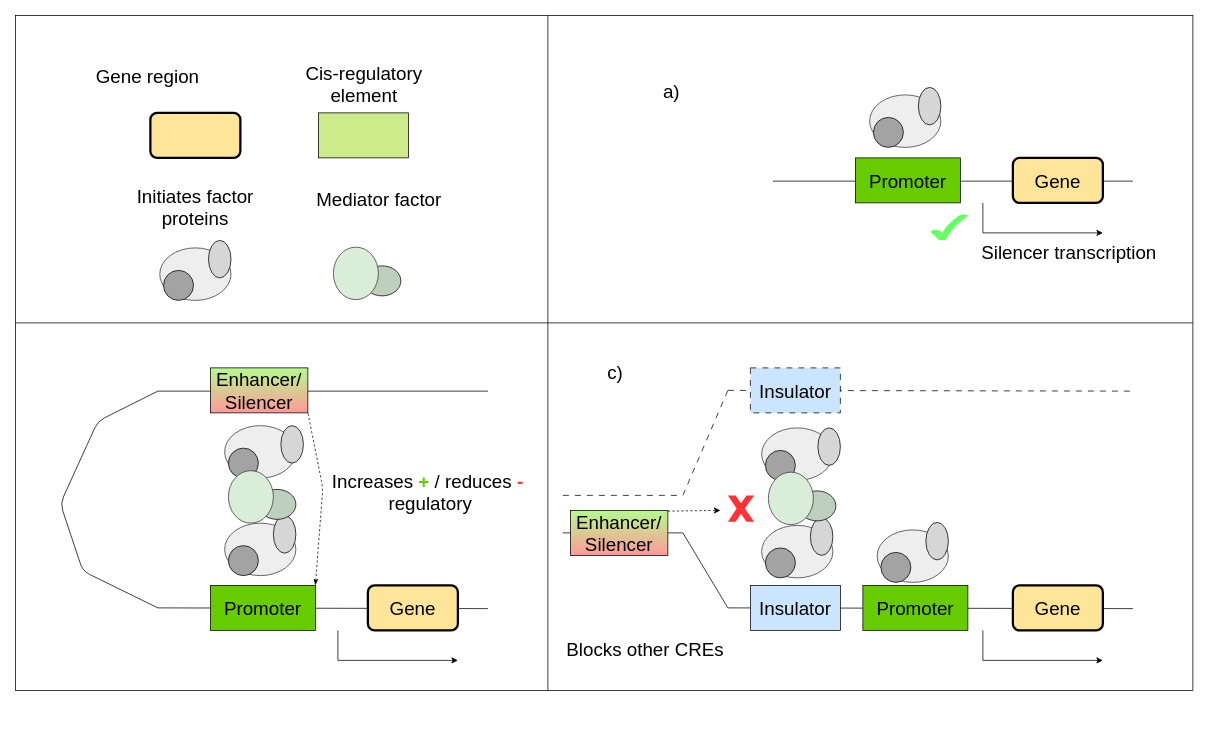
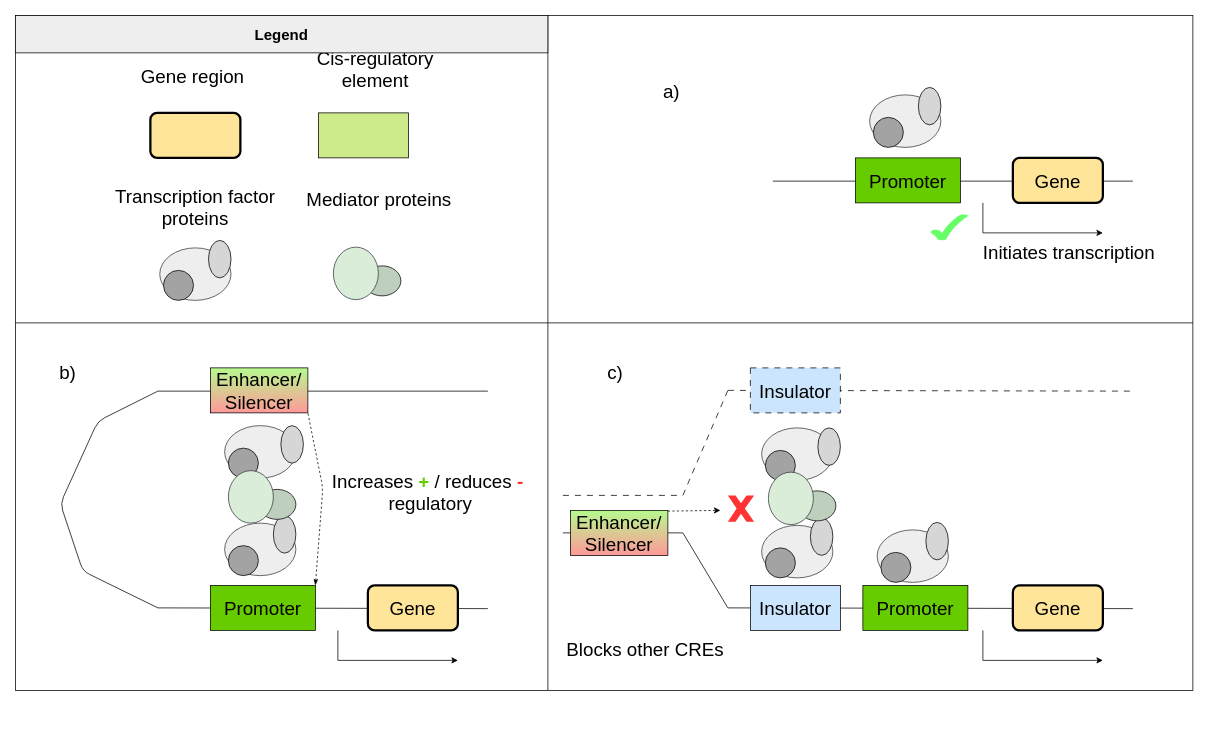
  <mxCell id="0" />
  <mxCell id="1" parent="0" />
  <mxCell id="2" value="" style="shape=internalStorage;whiteSpace=wrap;html=1;backgroundOutline=1;dx=710;dy=410;" vertex="1" parent="1"><mxGeometry x="20" y="20" width="1570" height="900" as="geometry" /></mxCell>
  <mxCell id="3" value="" style="ellipse;whiteSpace=wrap;html=1;fillColor=#eeeeee;strokeColor=#36393d;fillStyle=solid;fontSize=25;" vertex="1" parent="1"><mxGeometry x="1159" y="126" width="95" height="70" as="geometry" /></mxCell>
  <mxCell id="4" value="" style="endArrow=none;html=1;rounded=0;fontSize=25;" parent="1" edge="1"><mxGeometry width="50" height="50" relative="1" as="geometry"><mxPoint x="1030" y="241" as="sourcePoint" /><mxPoint x="1510" y="241" as="targetPoint" /></mxGeometry></mxCell>
  <mxCell id="5" value="Promoter" style="rounded=0;whiteSpace=wrap;html=1;fontSize=25;fillColor=#66CC00;" parent="1" vertex="1"><mxGeometry x="1140" y="210" width="140" height="60" as="geometry" /></mxCell>
  <mxCell id="6" value="&lt;font&gt;Gene&lt;/font&gt;" style="rounded=1;whiteSpace=wrap;html=1;fillColor=#FFE599;glass=0;strokeWidth=3;fontSize=25;" parent="1" vertex="1"><mxGeometry x="1350" y="210" width="120" height="60" as="geometry" /></mxCell>
  <mxCell id="7" value="" style="endArrow=classic;html=1;rounded=0;strokeWidth=1;fontSize=25;" parent="1" edge="1"><mxGeometry width="50" height="50" relative="1" as="geometry"><mxPoint x="1310" y="270" as="sourcePoint" /><mxPoint x="1470" y="310" as="targetPoint" /><Array as="points"><mxPoint x="1310" y="310" /></Array></mxGeometry></mxCell>
- <mxCell id="8" value="Silencer transcription" style="text;html=1;align=center;verticalAlign=middle;whiteSpace=wrap;rounded=0;fontSize=25;" parent="1" vertex="1"><mxGeometry x="1300" y="320" width="250" height="30" as="geometry" /></mxCell>
+ <mxCell id="8" value="Initiates transcription" style="text;html=1;align=center;verticalAlign=middle;whiteSpace=wrap;rounded=0;fontSize=25;" parent="1" vertex="1"><mxGeometry x="1300" y="320" width="250" height="30" as="geometry" /></mxCell>
  <mxCell id="9" value="" style="endArrow=none;html=1;rounded=0;fontSize=25;" parent="1" edge="1"><mxGeometry width="50" height="50" relative="1" as="geometry"><mxPoint x="210" y="810" as="sourcePoint" /><mxPoint x="650" y="811" as="targetPoint" /></mxGeometry></mxCell>
  <mxCell id="10" value="Promoter" style="rounded=0;whiteSpace=wrap;html=1;fontSize=25;fillColor=#66CC00;" parent="1" vertex="1"><mxGeometry x="280" y="780" width="140" height="60" as="geometry" /></mxCell>
  <mxCell id="11" value="Gene" style="rounded=1;whiteSpace=wrap;html=1;fontSize=25;fillColor=#FFE599;glass=0;strokeWidth=3;" parent="1" vertex="1"><mxGeometry x="490" y="780" width="120" height="60" as="geometry" /></mxCell>
  <mxCell id="12" value="" style="endArrow=none;html=1;rounded=0;fontSize=25;" parent="1" edge="1"><mxGeometry width="50" height="50" relative="1" as="geometry"><mxPoint x="210" y="521" as="sourcePoint" /><mxPoint x="650" y="521" as="targetPoint" /></mxGeometry></mxCell>
  <mxCell id="13" value="" style="endArrow=none;html=1;rounded=1;curved=0;fontSize=25;" parent="1" edge="1"><mxGeometry width="50" height="50" relative="1" as="geometry"><mxPoint x="210" y="810" as="sourcePoint" /><mxPoint x="210" y="521" as="targetPoint" /><Array as="points"><mxPoint x="110" y="761" /><mxPoint x="80" y="671" /><mxPoint x="130" y="561" /></Array></mxGeometry></mxCell>
  <mxCell id="14" value="" style="endArrow=classic;html=1;rounded=0;strokeWidth=1;fontSize=25;" parent="1" edge="1"><mxGeometry width="50" height="50" relative="1" as="geometry"><mxPoint x="450" y="840" as="sourcePoint" /><mxPoint x="610" y="880" as="targetPoint" /><Array as="points"><mxPoint x="450" y="880" /></Array></mxGeometry></mxCell>
  <mxCell id="15" value="Increases&amp;nbsp;&lt;span&gt;&lt;b&gt;&lt;font style=&quot;color: rgb(102, 204, 0);&quot;&gt;+&lt;/font&gt;&lt;/b&gt;&lt;font style=&quot;color: rgb(102, 204, 0);&quot;&gt;&amp;nbsp;&lt;/font&gt;&lt;/span&gt;/ reduces &lt;font style=&quot;color: rgb(255, 51, 51);&quot;&gt;&lt;b&gt;-&lt;/b&gt;&lt;/font&gt;&lt;br&gt;&amp;nbsp;regulatory" style="text;html=1;align=center;verticalAlign=middle;whiteSpace=wrap;rounded=0;fontSize=25;" parent="1" vertex="1"><mxGeometry x="420" y="640" width="300" height="30" as="geometry" /></mxCell>
  <mxCell id="16" value="Blocks other CREs" style="text;html=1;align=center;verticalAlign=middle;whiteSpace=wrap;rounded=0;fontSize=25;" parent="1" vertex="1"><mxGeometry x="750" y="850" width="220" height="30" as="geometry" /></mxCell>
  <mxCell id="17" value="" style="endArrow=none;html=1;rounded=0;fontSize=25;" parent="1" edge="1"><mxGeometry width="50" height="50" relative="1" as="geometry"><mxPoint x="970" y="810" as="sourcePoint" /><mxPoint x="1510" y="811" as="targetPoint" /></mxGeometry></mxCell>
  <mxCell id="18" value="Promoter" style="rounded=0;whiteSpace=wrap;html=1;fontSize=25;fillColor=#66CC00;" parent="1" vertex="1"><mxGeometry x="1150" y="780" width="140" height="60" as="geometry" /></mxCell>
  <mxCell id="19" value="Gene" style="rounded=1;whiteSpace=wrap;html=1;fontSize=25;fillColor=#FFE599;glass=0;strokeWidth=3;" parent="1" vertex="1"><mxGeometry x="1350" y="780" width="120" height="60" as="geometry" /></mxCell>
  <mxCell id="20" value="" style="ellipse;whiteSpace=wrap;html=1;fillColor=#eeeeee;strokeColor=#36393d;fillStyle=solid;fontSize=25;" parent="1" vertex="1"><mxGeometry x="1015" y="700" width="95" height="70" as="geometry" /></mxCell>
  <mxCell id="21" value="" style="ellipse;whiteSpace=wrap;html=1;fillColor=#A3A3A3;fontSize=25;" parent="1" vertex="1"><mxGeometry x="1020" y="730" width="40" height="40" as="geometry" /></mxCell>
  <mxCell id="22" value="" style="ellipse;whiteSpace=wrap;html=1;fillColor=#D6D6D6;fontSize=25;" parent="1" vertex="1"><mxGeometry x="1080" y="690" width="30" height="50" as="geometry" /></mxCell>
  <mxCell id="23" value="" style="endArrow=none;html=1;rounded=0;dashed=1;dashPattern=8 8;fontSize=25;" parent="1" edge="1"><mxGeometry width="50" height="50" relative="1" as="geometry"><mxPoint x="970" y="520" as="sourcePoint" /><mxPoint x="1510" y="521" as="targetPoint" /></mxGeometry></mxCell>
  <mxCell id="24" value="Insulator" style="rounded=0;whiteSpace=wrap;html=1;fontSize=25;dashed=1;dashPattern=8 8;fillColor=#CCE5FF;" parent="1" vertex="1"><mxGeometry x="1000" y="490" width="120" height="60" as="geometry" /></mxCell>
  <mxCell id="25" value="" style="ellipse;whiteSpace=wrap;html=1;fillColor=#eeeeee;strokeColor=#36393d;fontSize=25;" parent="1" vertex="1"><mxGeometry x="1015" y="570" width="95" height="70" as="geometry" /></mxCell>
  <mxCell id="26" value="" style="ellipse;whiteSpace=wrap;html=1;fillColor=#A3A3A3;fontSize=25;" parent="1" vertex="1"><mxGeometry x="1020" y="600" width="40" height="40" as="geometry" /></mxCell>
  <mxCell id="27" value="" style="ellipse;whiteSpace=wrap;html=1;fillColor=#D6D6D6;fontSize=25;" parent="1" vertex="1"><mxGeometry x="1090" y="570" width="30" height="50" as="geometry" /></mxCell>
  <mxCell id="28" value="" style="endArrow=classic;html=1;rounded=0;strokeWidth=1;fontSize=25;" parent="1" edge="1"><mxGeometry width="50" height="50" relative="1" as="geometry"><mxPoint x="1310" y="840" as="sourcePoint" /><mxPoint x="1470" y="880" as="targetPoint" /><Array as="points"><mxPoint x="1310" y="880" /></Array></mxGeometry></mxCell>
  <mxCell id="29" value="" style="endArrow=none;html=1;rounded=0;dashed=1;dashPattern=8 8;fontSize=25;" parent="1" edge="1"><mxGeometry width="50" height="50" relative="1" as="geometry"><mxPoint x="910" y="660" as="sourcePoint" /><mxPoint x="970" y="520" as="targetPoint" /></mxGeometry></mxCell>
  <mxCell id="30" value="" style="endArrow=none;html=1;rounded=0;fontSize=25;" parent="1" edge="1"><mxGeometry width="50" height="50" relative="1" as="geometry"><mxPoint x="970" y="810" as="sourcePoint" /><mxPoint x="910" y="710" as="targetPoint" /></mxGeometry></mxCell>
  <mxCell id="31" value="Insulator" style="rounded=0;whiteSpace=wrap;html=1;fontSize=25;fillColor=#CCE5FF;" parent="1" vertex="1"><mxGeometry x="1000" y="780" width="120" height="60" as="geometry" /></mxCell>
  <mxCell id="32" value="" style="endArrow=none;html=1;rounded=0;dashed=1;dashPattern=8 8;fontSize=25;" parent="1" edge="1"><mxGeometry width="50" height="50" relative="1" as="geometry"><mxPoint x="750" y="660" as="sourcePoint" /><mxPoint x="910" y="660" as="targetPoint" /></mxGeometry></mxCell>
  <mxCell id="33" value="" style="endArrow=none;html=1;rounded=0;fontSize=25;" parent="1" edge="1"><mxGeometry width="50" height="50" relative="1" as="geometry"><mxPoint x="890" y="710" as="sourcePoint" /><mxPoint x="910" y="710" as="targetPoint" /></mxGeometry></mxCell>
  <mxCell id="34" value="" style="endArrow=none;html=1;rounded=1;exitX=1;exitY=0;exitDx=0;exitDy=0;entryX=1;entryY=1;entryDx=0;entryDy=0;curved=0;startArrow=classicThin;startFill=1;dashed=1;fontSize=25;" edge="1" parent="1" source="10" target="38"><mxGeometry width="50" height="50" relative="1" as="geometry"><mxPoint x="300" y="650" as="sourcePoint" /><mxPoint x="350" y="600" as="targetPoint" /><Array as="points"><mxPoint x="430" y="650" /></Array></mxGeometry></mxCell>
  <mxCell id="35" value="" style="endArrow=classic;html=1;rounded=0;exitX=1;exitY=0;exitDx=0;exitDy=0;dashed=1;fontSize=25;" edge="1" parent="1"><mxGeometry width="50" height="50" relative="1" as="geometry"><mxPoint x="890" y="681" as="sourcePoint" /><mxPoint x="960" y="680" as="targetPoint" /></mxGeometry></mxCell>
  <mxCell id="36" value="" style="verticalLabelPosition=bottom;verticalAlign=top;html=1;shape=mxgraph.basic.x;fillColor=#FF3333;strokeColor=none;fontSize=25;" vertex="1" parent="1"><mxGeometry x="970" y="660" width="35" height="35" as="geometry" /></mxCell>
  <mxCell id="37" value="" style="verticalLabelPosition=bottom;verticalAlign=top;html=1;shape=mxgraph.basic.tick;strokeColor=none;fillColor=#66FF66;fontSize=25;" vertex="1" parent="1"><mxGeometry x="1240" y="285" width="50" height="35" as="geometry" /></mxCell>
  <mxCell id="38" value="Enhancer/&lt;br&gt;Silencer" style="rounded=0;whiteSpace=wrap;html=1;fontSize=25;fillStyle=solid;gradientColor=#FF9999;gradientDirection=south;fillColor=#B6FA8E;" parent="1" vertex="1"><mxGeometry x="280" y="490" width="130" height="60" as="geometry" /></mxCell>
  <mxCell id="39" value="" style="endArrow=none;html=1;rounded=0;fontSize=25;" edge="1" parent="1"><mxGeometry width="50" height="50" relative="1" as="geometry"><mxPoint x="750" y="710" as="sourcePoint" /><mxPoint x="770" y="710" as="targetPoint" /></mxGeometry></mxCell>
  <mxCell id="40" value="" style="ellipse;whiteSpace=wrap;html=1;fillColor=#eeeeee;strokeColor=#36393d;fillStyle=solid;fontSize=25;" vertex="1" parent="1"><mxGeometry x="299" y="697" width="95" height="70" as="geometry" /></mxCell>
  <mxCell id="41" value="" style="ellipse;whiteSpace=wrap;html=1;fillColor=#A3A3A3;fontSize=25;" vertex="1" parent="1"><mxGeometry x="304" y="727" width="40" height="40" as="geometry" /></mxCell>
  <mxCell id="42" value="" style="ellipse;whiteSpace=wrap;html=1;fillColor=#D6D6D6;fontSize=25;" vertex="1" parent="1"><mxGeometry x="364" y="687" width="30" height="50" as="geometry" /></mxCell>
  <mxCell id="43" value="" style="ellipse;whiteSpace=wrap;html=1;fillColor=#eeeeee;strokeColor=#36393d;fontSize=25;" vertex="1" parent="1"><mxGeometry x="299" y="567" width="95" height="70" as="geometry" /></mxCell>
  <mxCell id="44" value="" style="ellipse;whiteSpace=wrap;html=1;fillColor=#A3A3A3;fontSize=25;" vertex="1" parent="1"><mxGeometry x="304" y="597" width="40" height="40" as="geometry" /></mxCell>
  <mxCell id="45" value="" style="ellipse;whiteSpace=wrap;html=1;fillColor=#BFCFBE;fontSize=25;" vertex="1" parent="1"><mxGeometry x="344" y="652" width="50" height="40" as="geometry" /></mxCell>
  <mxCell id="46" value="" style="ellipse;whiteSpace=wrap;html=1;fillColor=#DAEDD9;strokeColor=#36393d;fontSize=25;" vertex="1" parent="1"><mxGeometry x="304" y="627" width="60" height="70" as="geometry" /></mxCell>
  <mxCell id="47" value="" style="ellipse;whiteSpace=wrap;html=1;fillColor=#D6D6D6;fontSize=25;" vertex="1" parent="1"><mxGeometry x="374" y="567" width="30" height="50" as="geometry" /></mxCell>
  <mxCell id="48" value="" style="ellipse;whiteSpace=wrap;html=1;fillColor=#A3A3A3;fontSize=25;" vertex="1" parent="1"><mxGeometry x="1164" y="156" width="40" height="40" as="geometry" /></mxCell>
  <mxCell id="49" value="" style="ellipse;whiteSpace=wrap;html=1;fillColor=#D6D6D6;fontSize=25;" vertex="1" parent="1"><mxGeometry x="1224" y="116" width="30" height="50" as="geometry" /></mxCell>
  <mxCell id="50" value="Enhancer/&lt;br&gt;Silencer" style="rounded=0;whiteSpace=wrap;html=1;fontSize=25;fillStyle=solid;gradientColor=#FF9999;gradientDirection=south;fillColor=#B6FA8E;" vertex="1" parent="1"><mxGeometry x="760" y="680" width="130" height="60" as="geometry" /></mxCell>
  <mxCell id="51" value="" style="rounded=1;whiteSpace=wrap;html=1;fillColor=#FFE599;glass=0;strokeWidth=3;fontSize=25;" vertex="1" parent="1"><mxGeometry x="200" y="150" width="120" height="60" as="geometry" /></mxCell>
- <mxCell id="52" value="Gene region&amp;nbsp;" style="text;html=1;align=center;verticalAlign=middle;whiteSpace=wrap;rounded=0;fontSize=25;" vertex="1" parent="1"><mxGeometry x="110" y="86" width="180" height="30" as="geometry" /></mxCell>
+ <mxCell id="52" value="Gene region&amp;nbsp;" style="text;html=1;align=center;verticalAlign=middle;whiteSpace=wrap;rounded=0;fontSize=25;" vertex="1" parent="1"><mxGeometry x="170" y="86" width="180" height="30" as="geometry" /></mxCell>
  <mxCell id="53" value="" style="rounded=0;whiteSpace=wrap;html=1;fontSize=25;fillColor=#cdeb8b;strokeColor=#000000;" vertex="1" parent="1"><mxGeometry x="424" y="150" width="120" height="60" as="geometry" /></mxCell>
- <mxCell id="54" value="Cis-regulatory element" style="text;html=1;align=center;verticalAlign=middle;whiteSpace=wrap;rounded=0;fontSize=25;" vertex="1" parent="1"><mxGeometry x="370" y="96" width="230" height="30" as="geometry" /></mxCell>
+ <mxCell id="54" value="Cis-regulatory element" style="text;html=1;align=center;verticalAlign=middle;whiteSpace=wrap;rounded=0;fontSize=25;" vertex="1" parent="1"><mxGeometry x="385" y="76" width="230" height="30" as="geometry" /></mxCell>
  <mxCell id="55" value="" style="ellipse;whiteSpace=wrap;html=1;fillColor=#eeeeee;strokeColor=#36393d;fillStyle=solid;fontSize=25;" vertex="1" parent="1"><mxGeometry x="212.5" y="330" width="95" height="70" as="geometry" /></mxCell>
  <mxCell id="56" value="" style="ellipse;whiteSpace=wrap;html=1;fillColor=#A3A3A3;fontSize=25;" vertex="1" parent="1"><mxGeometry x="217.5" y="360" width="40" height="40" as="geometry" /></mxCell>
  <mxCell id="57" value="" style="ellipse;whiteSpace=wrap;html=1;fillColor=#D6D6D6;fontSize=25;" vertex="1" parent="1"><mxGeometry x="277.5" y="320" width="30" height="50" as="geometry" /></mxCell>
- <mxCell id="58" value="Initiates factor proteins" style="text;html=1;align=center;verticalAlign=middle;whiteSpace=wrap;rounded=0;fontSize=25;" vertex="1" parent="1"><mxGeometry x="145" y="260" width="230" height="30" as="geometry" /></mxCell>
- <mxCell id="59" value="Mediator factor" style="text;html=1;align=center;verticalAlign=middle;whiteSpace=wrap;rounded=0;fontSize=25;" vertex="1" parent="1"><mxGeometry x="390" y="250" width="230" height="30" as="geometry" /></mxCell>
+ <mxCell id="58" value="Transcription factor proteins" style="text;html=1;align=center;verticalAlign=middle;whiteSpace=wrap;rounded=0;fontSize=25;" vertex="1" parent="1"><mxGeometry x="145" y="260" width="230" height="30" as="geometry" /></mxCell>
+ <mxCell id="59" value="Mediator proteins" style="text;html=1;align=center;verticalAlign=middle;whiteSpace=wrap;rounded=0;fontSize=25;" vertex="1" parent="1"><mxGeometry x="390" y="250" width="230" height="30" as="geometry" /></mxCell>
  <mxCell id="60" value="" style="ellipse;whiteSpace=wrap;html=1;fillColor=#BFCFBE;fontSize=25;" vertex="1" parent="1"><mxGeometry x="1064" y="654" width="50" height="40" as="geometry" /></mxCell>
  <mxCell id="61" value="" style="ellipse;whiteSpace=wrap;html=1;fillColor=#DAEDD9;strokeColor=#36393d;fontSize=25;" vertex="1" parent="1"><mxGeometry x="1024" y="629" width="60" height="70" as="geometry" /></mxCell>
  <mxCell id="62" value="" style="ellipse;whiteSpace=wrap;html=1;fillColor=#BFCFBE;fontSize=25;" vertex="1" parent="1"><mxGeometry x="484" y="354" width="50" height="40" as="geometry" /></mxCell>
  <mxCell id="63" value="" style="ellipse;whiteSpace=wrap;html=1;fillColor=#DAEDD9;strokeColor=#36393d;fontSize=25;" vertex="1" parent="1"><mxGeometry x="444" y="329" width="60" height="70" as="geometry" /></mxCell>
+ <mxCell id="64" value="&lt;b&gt;&lt;font style=&quot;font-size: 20px;&quot;&gt;Legend&lt;/font&gt;&lt;/b&gt;" style="text;html=1;align=center;verticalAlign=middle;whiteSpace=wrap;rounded=0;strokeColor=#000000;fillColor=#eeeeee;" vertex="1" parent="1"><mxGeometry x="20" y="20" width="710" height="50" as="geometry" /></mxCell>
  <mxCell id="65" value="a)" style="text;html=1;align=center;verticalAlign=middle;whiteSpace=wrap;rounded=0;fontSize=25;" vertex="1" parent="1"><mxGeometry x="865" y="105" width="60" height="30" as="geometry" /></mxCell>
  <mxCell id="66" value="c)" style="text;html=1;align=center;verticalAlign=middle;whiteSpace=wrap;rounded=0;fontSize=25;" vertex="1" parent="1"><mxGeometry x="790" y="480" width="60" height="30" as="geometry" /></mxCell>
+ <mxCell id="67" value="b)" style="text;html=1;align=center;verticalAlign=middle;whiteSpace=wrap;rounded=0;fontSize=25;" vertex="1" parent="1"><mxGeometry x="60" y="480" width="60" height="30" as="geometry" /></mxCell>
  <mxCell id="68" value="" style="rounded=0;whiteSpace=wrap;html=1;fillColor=none;strokeColor=none;fontSize=25;" vertex="1" parent="1"><mxGeometry x="30" y="930" width="1520" height="20" as="geometry" /></mxCell>
  <mxCell id="69" style="edgeStyle=orthogonalEdgeStyle;rounded=0;orthogonalLoop=1;jettySize=auto;html=1;exitX=0.5;exitY=1;exitDx=0;exitDy=0;" edge="1" parent="1" source="52" target="52"><mxGeometry relative="1" as="geometry" /></mxCell>
  <mxCell id="70" value="" style="ellipse;whiteSpace=wrap;html=1;fillColor=#eeeeee;strokeColor=#36393d;fillStyle=solid;fontSize=25;" vertex="1" parent="1"><mxGeometry x="1169" y="706" width="95" height="70" as="geometry" /></mxCell>
  <mxCell id="71" value="" style="ellipse;whiteSpace=wrap;html=1;fillColor=#A3A3A3;fontSize=25;" vertex="1" parent="1"><mxGeometry x="1174" y="736" width="40" height="40" as="geometry" /></mxCell>
  <mxCell id="72" value="" style="ellipse;whiteSpace=wrap;html=1;fillColor=#D6D6D6;fontSize=25;" vertex="1" parent="1"><mxGeometry x="1234" y="696" width="30" height="50" as="geometry" /></mxCell>
